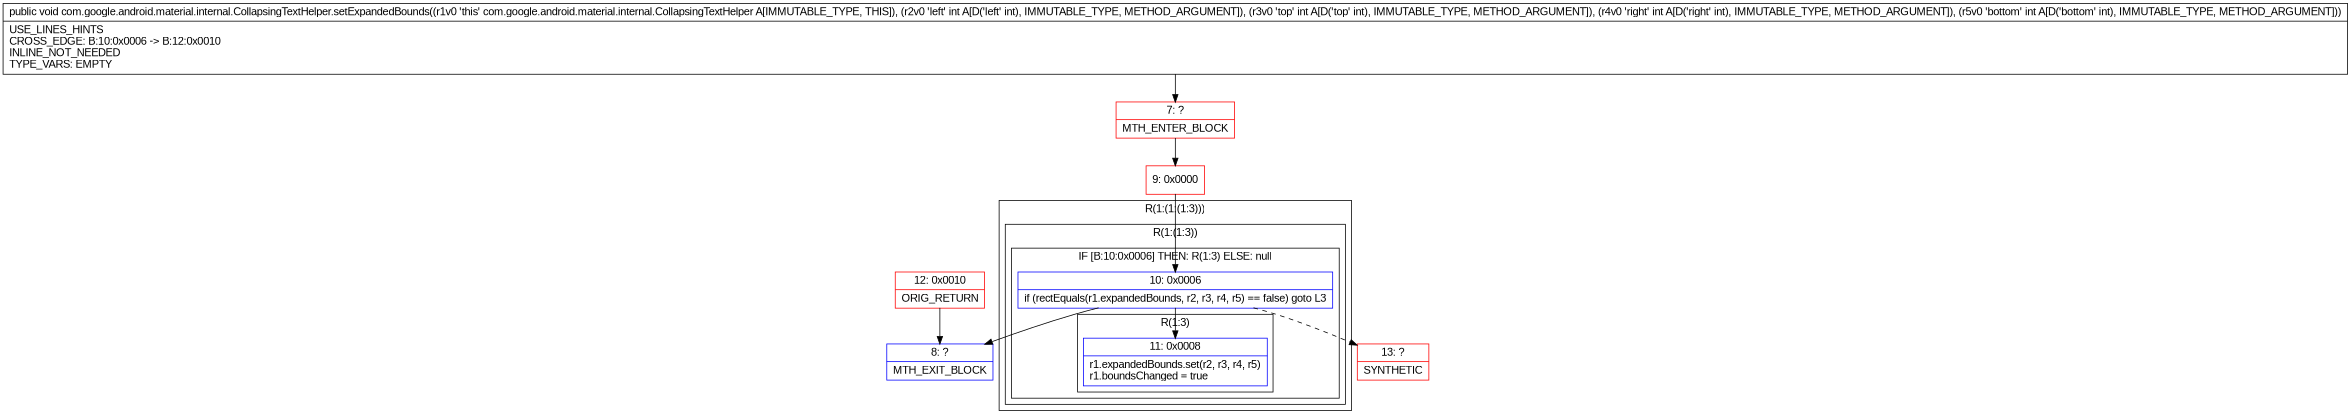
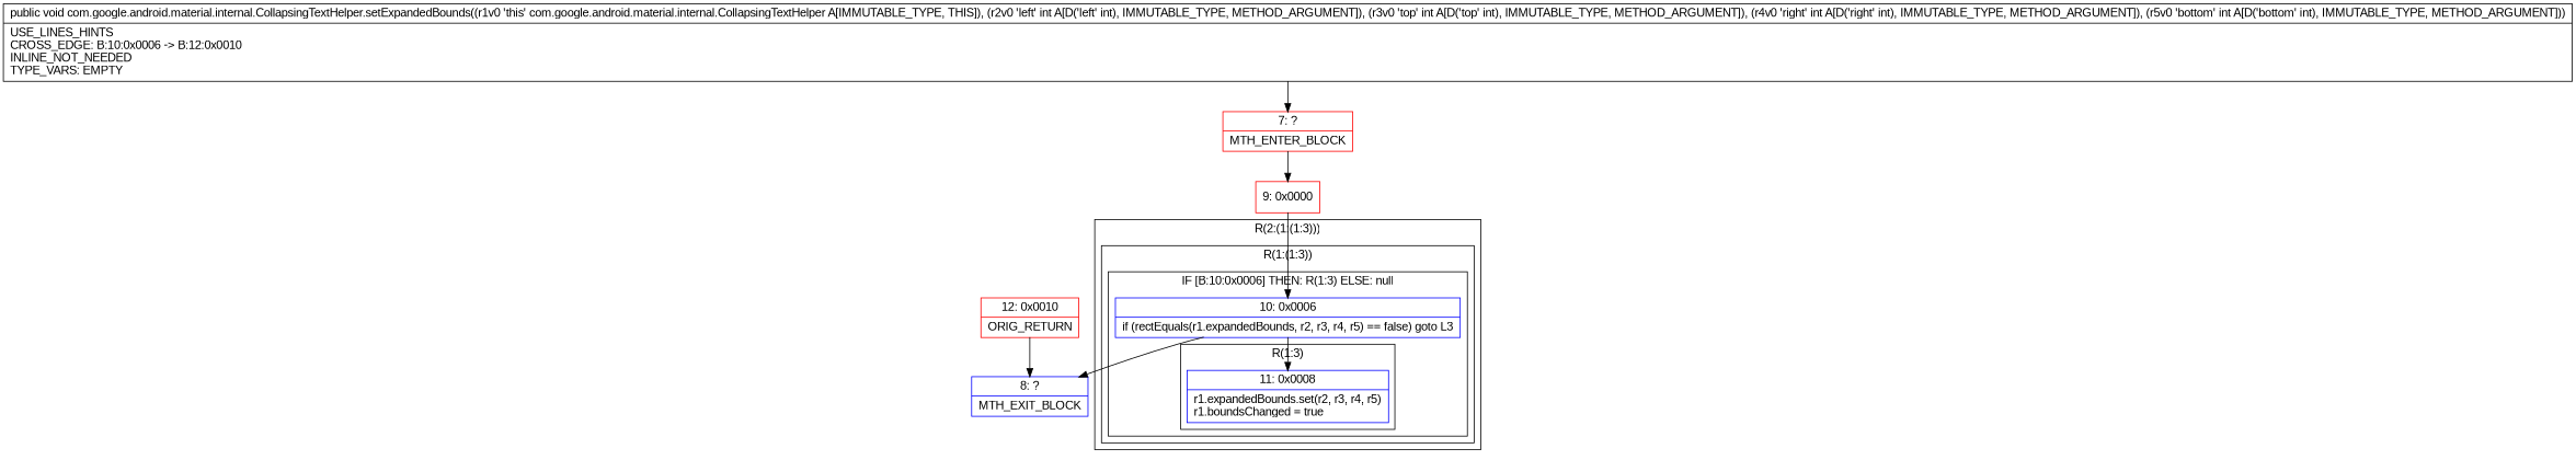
  digraph {
    fontname="Liberation Sans"
    node [color=red fontname="Liberation Sans" shape=record]
    edge [fontname="Liberation Sans"]
    n1 [color=blue label="{11\:\ 0x0008|r1.expandedBounds.set(r2, r3, r4, r5)\lr1.boundsChanged = true\l}"]
    n2 [color=blue label="{10\:\ 0x0006|if (rectEquals(r1.expandedBounds, r2, r3, r4, r5) == false) goto L3\l}"]
-   n3 [label="{13\:\ ?|SYNTHETIC\l}"]
    n4 [color=blue label="{8\:\ ?|MTH_EXIT_BLOCK\l}"]
    n5 [label="{12\:\ 0x0010|ORIG_RETURN\l}"]
    n6 [label="{7\:\ ?|MTH_ENTER_BLOCK\l}"]
    n7 [label="{9\:\ 0x0000}"]
    n8 [label="{public void com.google.android.material.internal.CollapsingTextHelper.setExpandedBounds((r1v0 'this' com.google.android.material.internal.CollapsingTextHelper A[IMMUTABLE_TYPE, THIS]), (r2v0 'left' int A[D('left' int), IMMUTABLE_TYPE, METHOD_ARGUMENT]), (r3v0 'top' int A[D('top' int), IMMUTABLE_TYPE, METHOD_ARGUMENT]), (r4v0 'right' int A[D('right' int), IMMUTABLE_TYPE, METHOD_ARGUMENT]), (r5v0 'bottom' int A[D('bottom' int), IMMUTABLE_TYPE, METHOD_ARGUMENT]))  | USE_LINES_HINTS\lCROSS_EDGE: B:10:0x0006 \-\> B:12:0x0010\lINLINE_NOT_NEEDED\lTYPE_VARS: EMPTY\l}" color=""]
    subgraph cluster_1 {
-     label="R(1:(1:(1:3)))"
+     label="R(2:(1:(1:3)))"
      subgraph cluster_2 {
        label="R(1:(1:3))"
        subgraph cluster_3 {
          label="IF [B:10:0x0006] THEN: R(1:3) ELSE: null"
          n2
          subgraph cluster_4 {
            label="R(1:3)"
            n1
          }
        }
      }
    }
    n2 -> n1
-   n2 -> n3 [style=dashed]
    n2 -> n4
    n5 -> n4
    n6 -> n7
    n7 -> n2
    n8 -> n6
  }
